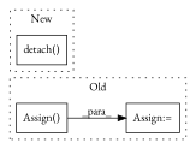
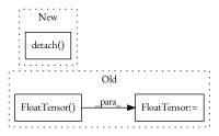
  digraph {
    rankdir=LR
    fontname="EB Garamond"
    node [a=75 shape=box fontname="EB Garamond"]
-   n1 [l="18,1" label="Assign()" s="4662,4685"]
-   n2 [a=68 l=3 label="Assign:=" s=4838]
+   n1 [l="18,1" label="FloatTensor()" s="4662,4685"]
+   n2 [a=68 l=3 label="FloatTensor:=" s=4838]
    n3 [l=13 label="detach()" s=6184]
    subgraph cluster_1 {
      label=Old
      style=dotted
      n1
      n2
    }
    subgraph cluster_2 {
      label=New
      style=dotted
      n3
    }
    n1 -> n2 [label=_para_ fontname="EB Garamond"]
  }
